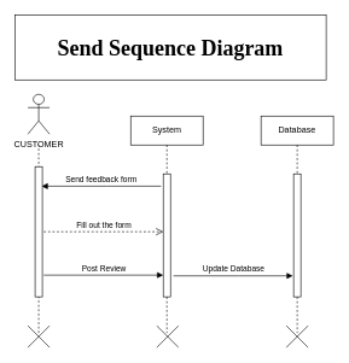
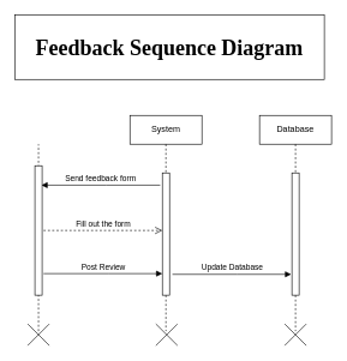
  <mxCell id="0" />
  <mxCell id="1" parent="0" />
  <mxCell id="2" value="System" style="shape=umlLifeline;perimeter=lifelinePerimeter;whiteSpace=wrap;html=1;container=0;dropTarget=0;collapsible=0;recursiveResize=0;outlineConnect=0;portConstraint=eastwest;newEdgeStyle={&quot;edgeStyle&quot;:&quot;elbowEdgeStyle&quot;,&quot;elbow&quot;:&quot;vertical&quot;,&quot;curved&quot;:0,&quot;rounded&quot;:0};" parent="1" vertex="1"><mxGeometry x="180" y="160" width="100" height="300" as="geometry" /></mxCell>
  <mxCell id="3" value="" style="html=1;points=[];perimeter=orthogonalPerimeter;outlineConnect=0;targetShapes=umlLifeline;portConstraint=eastwest;newEdgeStyle={&quot;edgeStyle&quot;:&quot;elbowEdgeStyle&quot;,&quot;elbow&quot;:&quot;vertical&quot;,&quot;curved&quot;:0,&quot;rounded&quot;:0};" parent="2" vertex="1"><mxGeometry x="45" y="80" width="10" height="170" as="geometry" /></mxCell>
  <mxCell id="4" value="Send feedback form" style="html=1;verticalAlign=bottom;endArrow=block;edgeStyle=elbowEdgeStyle;elbow=vertical;curved=0;rounded=0;" parent="1" edge="1"><mxGeometry relative="1" as="geometry"><mxPoint x="222" y="257" as="sourcePoint" /><Array as="points"><mxPoint x="147" y="257" /></Array><mxPoint x="57" y="257" as="targetPoint" /></mxGeometry></mxCell>
  <mxCell id="5" value="Fill out the form" style="html=1;verticalAlign=bottom;endArrow=open;dashed=1;endSize=8;edgeStyle=elbowEdgeStyle;elbow=vertical;curved=0;rounded=0;" parent="1" edge="1"><mxGeometry relative="1" as="geometry"><mxPoint x="225" y="320" as="targetPoint" /><Array as="points"><mxPoint x="120" y="320" /></Array><mxPoint x="60" y="320" as="sourcePoint" /></mxGeometry></mxCell>
  <mxCell id="6" value="Post Review" style="html=1;verticalAlign=bottom;endArrow=block;edgeStyle=elbowEdgeStyle;elbow=vertical;curved=0;rounded=0;" parent="1" edge="1"><mxGeometry relative="1" as="geometry"><mxPoint x="60" y="380" as="sourcePoint" /><Array as="points"><mxPoint x="150" y="380" /></Array><mxPoint x="225" y="380" as="targetPoint" /></mxGeometry></mxCell>
  <mxCell id="7" value="" style="shape=umlDestroy;html=1;" parent="1" vertex="1"><mxGeometry x="38" y="450" width="30" height="30" as="geometry" /></mxCell>
  <mxCell id="8" value="" style="shape=umlDestroy;html=1;" parent="1" vertex="1"><mxGeometry x="216" y="450" width="30" height="30" as="geometry" /></mxCell>
- <mxCell id="9" value="&lt;font style=&quot;font-size: 30px;&quot;&gt;&lt;b&gt;Send Sequence Diagram&lt;/b&gt;&lt;/font&gt;" style="rounded=0;whiteSpace=wrap;html=1;gradientColor=none;fontFamily=Comic Sans MS;" parent="1" vertex="1"><mxGeometry x="20" y="20" width="430" height="90" as="geometry" /></mxCell>
+ <mxCell id="9" value="&lt;font style=&quot;font-size: 30px;&quot;&gt;&lt;b&gt;Feedback Sequence Diagram&lt;/b&gt;&lt;/font&gt;" style="rounded=0;whiteSpace=wrap;html=1;gradientColor=none;fontFamily=Comic Sans MS;" parent="1" vertex="1"><mxGeometry x="20" y="20" width="430" height="90" as="geometry" /></mxCell>
  <mxCell id="10" value="" style="endArrow=none;dashed=1;html=1;rounded=0;" parent="1" edge="1"><mxGeometry width="50" height="50" relative="1" as="geometry"><mxPoint x="53" y="460" as="sourcePoint" /><mxPoint x="53" y="200" as="targetPoint" /></mxGeometry></mxCell>
- <mxCell id="11" value="CUSTOMER" style="shape=umlActor;verticalLabelPosition=bottom;verticalAlign=top;html=1;outlineConnect=0;" parent="1" vertex="1"><mxGeometry x="38" y="130" width="30" height="55" as="geometry" /></mxCell>
  <mxCell id="12" value="" style="html=1;points=[];perimeter=orthogonalPerimeter;outlineConnect=0;targetShapes=umlLifeline;portConstraint=eastwest;newEdgeStyle={&quot;edgeStyle&quot;:&quot;elbowEdgeStyle&quot;,&quot;elbow&quot;:&quot;vertical&quot;,&quot;curved&quot;:0,&quot;rounded&quot;:0};" parent="1" vertex="1"><mxGeometry x="48" y="230" width="10" height="180" as="geometry" /></mxCell>
  <mxCell id="13" value="Database" style="shape=umlLifeline;perimeter=lifelinePerimeter;whiteSpace=wrap;html=1;container=0;dropTarget=0;collapsible=0;recursiveResize=0;outlineConnect=0;portConstraint=eastwest;newEdgeStyle={&quot;edgeStyle&quot;:&quot;elbowEdgeStyle&quot;,&quot;elbow&quot;:&quot;vertical&quot;,&quot;curved&quot;:0,&quot;rounded&quot;:0};" parent="1" vertex="1"><mxGeometry x="360" y="160" width="100" height="300" as="geometry" /></mxCell>
  <mxCell id="14" value="" style="html=1;points=[];perimeter=orthogonalPerimeter;outlineConnect=0;targetShapes=umlLifeline;portConstraint=eastwest;newEdgeStyle={&quot;edgeStyle&quot;:&quot;elbowEdgeStyle&quot;,&quot;elbow&quot;:&quot;vertical&quot;,&quot;curved&quot;:0,&quot;rounded&quot;:0};" parent="13" vertex="1"><mxGeometry x="45" y="80" width="10" height="170" as="geometry" /></mxCell>
  <mxCell id="15" value="Update Database" style="html=1;verticalAlign=bottom;endArrow=block;edgeStyle=elbowEdgeStyle;elbow=vertical;curved=0;rounded=0;" parent="1" edge="1"><mxGeometry relative="1" as="geometry"><mxPoint x="239" y="381" as="sourcePoint" /><Array as="points"><mxPoint x="329" y="381" /></Array><mxPoint x="404" y="381" as="targetPoint" /></mxGeometry></mxCell>
  <mxCell id="16" value="" style="shape=umlDestroy;html=1;" parent="1" vertex="1"><mxGeometry x="395" y="450" width="30" height="30" as="geometry" /></mxCell>
